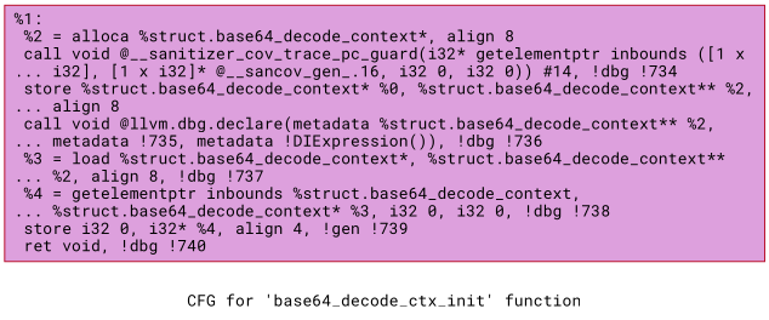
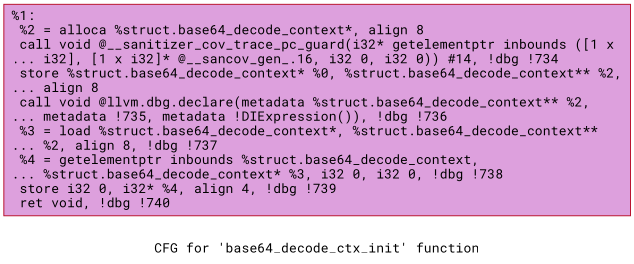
  digraph {
    label="CFG for 'base64_decode_ctx_init' function"
    fontname="Roboto Mono"
-   n1 [color="#b70d28ff" fillcolor=plum label="{%1:\l  %2 = alloca %struct.base64_decode_context*, align 8\l  call void @__sanitizer_cov_trace_pc_guard(i32* getelementptr inbounds ([1 x\l... i32], [1 x i32]* @__sancov_gen_.16, i32 0, i32 0)) #14, !dbg !734\l  store %struct.base64_decode_context* %0, %struct.base64_decode_context** %2,\l... align 8\l  call void @llvm.dbg.declare(metadata %struct.base64_decode_context** %2,\l... metadata !735, metadata !DIExpression()), !dbg !736\l  %3 = load %struct.base64_decode_context*, %struct.base64_decode_context**\l... %2, align 8, !dbg !737\l  %4 = getelementptr inbounds %struct.base64_decode_context,\l... %struct.base64_decode_context* %3, i32 0, i32 0, !dbg !738\l  store i32 0, i32* %4, align 4, !gen !739\l  ret void, !dbg !740\l}" shape=record style=filled fontname="Roboto Mono"]
+   n1 [color="#b70d28ff" fillcolor=plum label="{%1:\l  %2 = alloca %struct.base64_decode_context*, align 8\l  call void @__sanitizer_cov_trace_pc_guard(i32* getelementptr inbounds ([1 x\l... i32], [1 x i32]* @__sancov_gen_.16, i32 0, i32 0)) #14, !dbg !734\l  store %struct.base64_decode_context* %0, %struct.base64_decode_context** %2,\l... align 8\l  call void @llvm.dbg.declare(metadata %struct.base64_decode_context** %2,\l... metadata !735, metadata !DIExpression()), !dbg !736\l  %3 = load %struct.base64_decode_context*, %struct.base64_decode_context**\l... %2, align 8, !dbg !737\l  %4 = getelementptr inbounds %struct.base64_decode_context,\l... %struct.base64_decode_context* %3, i32 0, i32 0, !dbg !738\l  store i32 0, i32* %4, align 4, !dbg !739\l  ret void, !dbg !740\l}" shape=record style=filled fontname="Roboto Mono"]
  }
